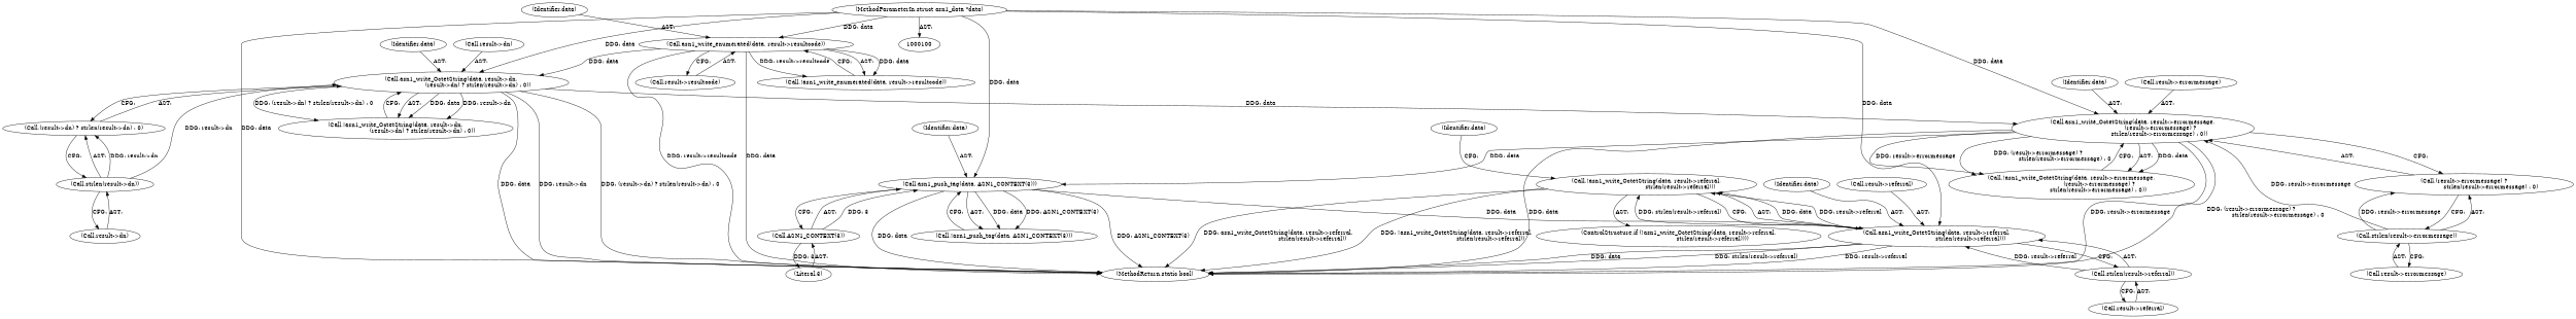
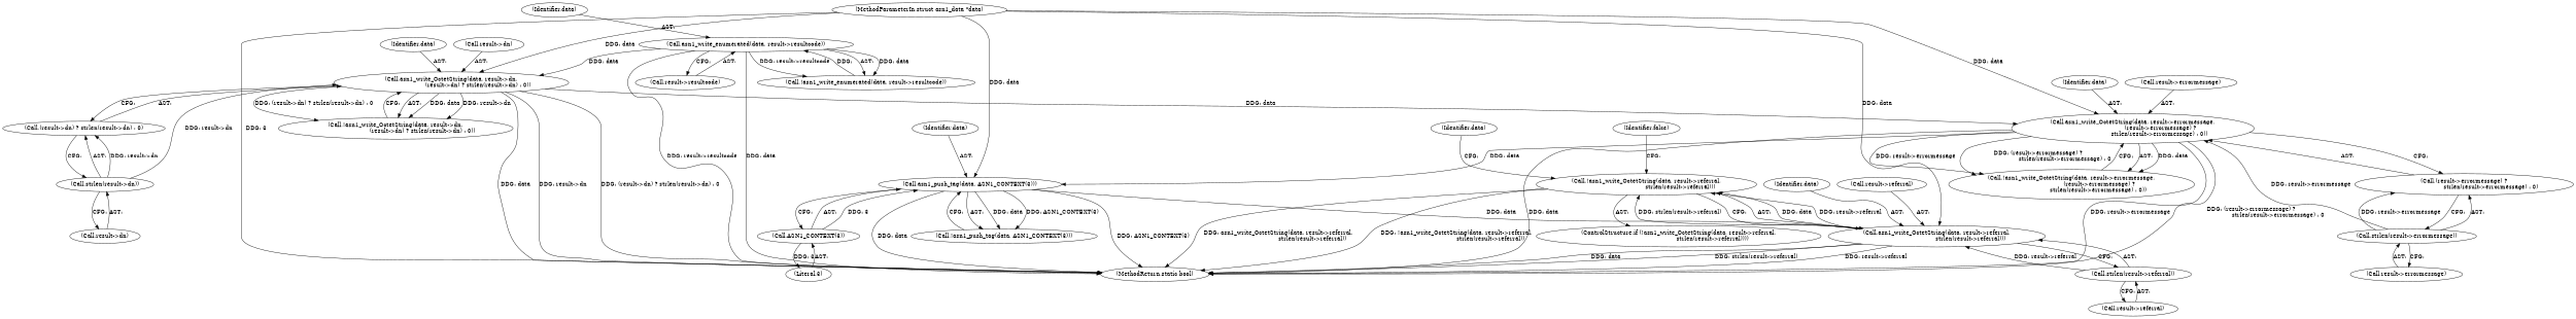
  digraph {
    n1 [label="(Call,!asn1_write_OctetString(data, result->referral,\n                                      strlen(result->referral)))"]
    n2 [label="(Call,asn1_write_OctetString(data, result->referral,\n                                      strlen(result->referral)))"]
    n3 [label="(ControlStructure,if (!asn1_write_OctetString(data, result->referral,\n                                      strlen(result->referral))))"]
    n4 [label="(MethodReturn,static bool)"]
    n5 [label="(Call,strlen(result->referral))"]
    n6 [label="(Call,result->referral)"]
    n7 [label="(Call,asn1_push_tag(data, ASN1_CONTEXT(3)))"]
    n8 [label="(Call,ASN1_CONTEXT(3))"]
    n9 [label="(Call,!asn1_push_tag(data, ASN1_CONTEXT(3)))"]
    n10 [label="(Literal,3)"]
    n11 [label="(Call,asn1_write_OctetString(data, result->errormessage,\n                               (result->errormessage) ?\n                              strlen(result->errormessage) : 0))"]
    n12 [label="(Call,!asn1_write_OctetString(data, result->errormessage,\n                               (result->errormessage) ?\n                              strlen(result->errormessage) : 0))"]
    n13 [label="(Call,(result->errormessage) ?\n                              strlen(result->errormessage) : 0)"]
    n14 [label="(Call,strlen(result->errormessage))"]
    n15 [label="(Call,asn1_write_OctetString(data, result->dn,\n                              (result->dn) ? strlen(result->dn) : 0))"]
    n16 [label="(Call,(result->dn) ? strlen(result->dn) : 0)"]
    n17 [label="(Call,!asn1_write_OctetString(data, result->dn,\n                              (result->dn) ? strlen(result->dn) : 0))"]
    n18 [label="(Call,strlen(result->dn))"]
    n19 [label="(Call,asn1_write_enumerated(data, result->resultcode))"]
    n20 [label="(Call,!asn1_write_enumerated(data, result->resultcode))"]
    n21 [label="(Call,result->resultcode)"]
    n22 [label="(MethodParameterIn,struct asn1_data *data)"]
-   1000100
    n24 [label="(Call,result->dn)"]
    n25 [label="(Call,result->errormessage)"]
    n26 [label="(Identifier,data)"]
    n27 [label="(Identifier,data)"]
    n28 [label="(Identifier,data)"]
    n29 [label="(Identifier,data)"]
    n30 [label="(Call,result->referral)"]
    n31 [label="(Identifier,data)"]
    n32 [label="(Identifier,data)"]
    n33 [label="(Call,result->errormessage)"]
    n34 [label="(Call,result->dn)"]
+   n35 [label="(Identifier,false)"]
    n1 -> n2 [label="CFG: "]
    n1 -> n3 [label="AST: "]
    n1 -> n4 [label="DDG: asn1_write_OctetString(data, result->referral,\n                                      strlen(result->referral))"]
    n1 -> n4 [label="DDG: !asn1_write_OctetString(data, result->referral,\n                                      strlen(result->referral))"]
    n2 -> n1 [label="AST: "]
    n2 -> n1 [label="DDG: data"]
    n2 -> n1 [label="DDG: result->referral"]
    n2 -> n1 [label="DDG: strlen(result->referral)"]
    n2 -> n4 [label="DDG: strlen(result->referral)"]
    n2 -> n4 [label="DDG: result->referral"]
    n2 -> n4 [label="DDG: data"]
    n2 -> n5 [label="CFG: "]
    n5 -> n2 [label="AST: "]
    n5 -> n2 [label="DDG: result->referral"]
    n5 -> n6 [label="CFG: "]
    n6 -> n5 [label="AST: "]
    n7 -> n2 [label="DDG: data"]
    n7 -> n4 [label="DDG: data"]
    n7 -> n4 [label="DDG: ASN1_CONTEXT(3)"]
    n7 -> n8 [label="CFG: "]
    n7 -> n9 [label="AST: "]
    n7 -> n9 [label="DDG: data"]
    n7 -> n9 [label="DDG: ASN1_CONTEXT(3)"]
    n8 -> n7 [label="AST: "]
    n8 -> n7 [label="DDG: 3"]
    n8 -> n10 [label="DDG: 3"]
    n9 -> n7 [label="CFG: "]
    n10 -> n8 [label="AST: "]
    n11 -> n4 [label="DDG: data"]
    n11 -> n4 [label="DDG: result->errormessage"]
    n11 -> n4 [label="DDG: (result->errormessage) ?\n                              strlen(result->errormessage) : 0"]
    n11 -> n7 [label="DDG: data"]
    n11 -> n12 [label="AST: "]
    n11 -> n12 [label="DDG: data"]
    n11 -> n12 [label="DDG: result->errormessage"]
    n11 -> n12 [label="DDG: (result->errormessage) ?\n                              strlen(result->errormessage) : 0"]
    n11 -> n13 [label="CFG: "]
    n12 -> n11 [label="CFG: "]
    n13 -> n11 [label="AST: "]
    n13 -> n14 [label="CFG: "]
    n14 -> n11 [label="DDG: result->errormessage"]
    n14 -> n13 [label="AST: "]
    n14 -> n13 [label="DDG: result->errormessage"]
    n14 -> n25 [label="CFG: "]
    n15 -> n4 [label="DDG: data"]
    n15 -> n4 [label="DDG: result->dn"]
    n15 -> n4 [label="DDG: (result->dn) ? strlen(result->dn) : 0"]
    n15 -> n11 [label="DDG: data"]
    n15 -> n16 [label="CFG: "]
    n15 -> n17 [label="AST: "]
    n15 -> n17 [label="DDG: data"]
    n15 -> n17 [label="DDG: result->dn"]
    n15 -> n17 [label="DDG: (result->dn) ? strlen(result->dn) : 0"]
    n16 -> n15 [label="AST: "]
    n16 -> n18 [label="CFG: "]
    n17 -> n15 [label="CFG: "]
    n18 -> n15 [label="DDG: result->dn"]
    n18 -> n16 [label="AST: "]
    n18 -> n16 [label="DDG: result->dn"]
    n18 -> n24 [label="CFG: "]
    n19 -> n4 [label="DDG: result->resultcode"]
    n19 -> n4 [label="DDG: data"]
    n19 -> n15 [label="DDG: data"]
    n19 -> n20 [label="AST: "]
    n19 -> n20 [label="DDG: data"]
    n19 -> n20 [label="DDG: result->resultcode"]
    n19 -> n21 [label="CFG: "]
-   n20 -> n19 [label="CFG: "]
+   n20 -> n19 [label="DDG: "]
    n21 -> n19 [label="AST: "]
    n22 -> n2 [label="DDG: data"]
-   n22 -> n4 [label="DDG: data"]
+   n22 -> n4 [label="DDG: 3"]
    n22 -> n7 [label="DDG: data"]
    n22 -> n11 [label="DDG: data"]
    n22 -> n15 [label="DDG: data"]
-   n22 -> n19 [label="DDG: data"]
-   n22 -> 1000100 [label="AST: "]
    n24 -> n18 [label="AST: "]
    n25 -> n14 [label="AST: "]
    n26 -> n2 [label="AST: "]
    n27 -> n1 [label="CFG: "]
    n28 -> n7 [label="AST: "]
    n29 -> n19 [label="AST: "]
    n30 -> n2 [label="AST: "]
    n31 -> n15 [label="AST: "]
    n32 -> n11 [label="AST: "]
    n33 -> n11 [label="AST: "]
    n34 -> n15 [label="AST: "]
+   n35 -> n1 [label="CFG: "]
  }
